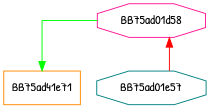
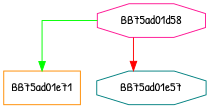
  digraph {
    fontname="Patrick Hand"
    splines=ortho
    node [fontname="Patrick Hand" shape=octagon]
    edge [fontname="Patrick Hand"]
    BB75ad01d58 [color=deeppink]
-   BB75ad01e71 [color=darkorange shape=box label=BB75ad41e71]
+   BB75ad01e71 [color=darkorange shape=box]
    BB75ad01e57 [color=teal]
    BB75ad01d58 -> BB75ad01e71 [color=green]
-   BB75ad01e57 -> BB75ad01d58 [color=red]
+   BB75ad01d58 -> BB75ad01e57 [color=red]
  }
